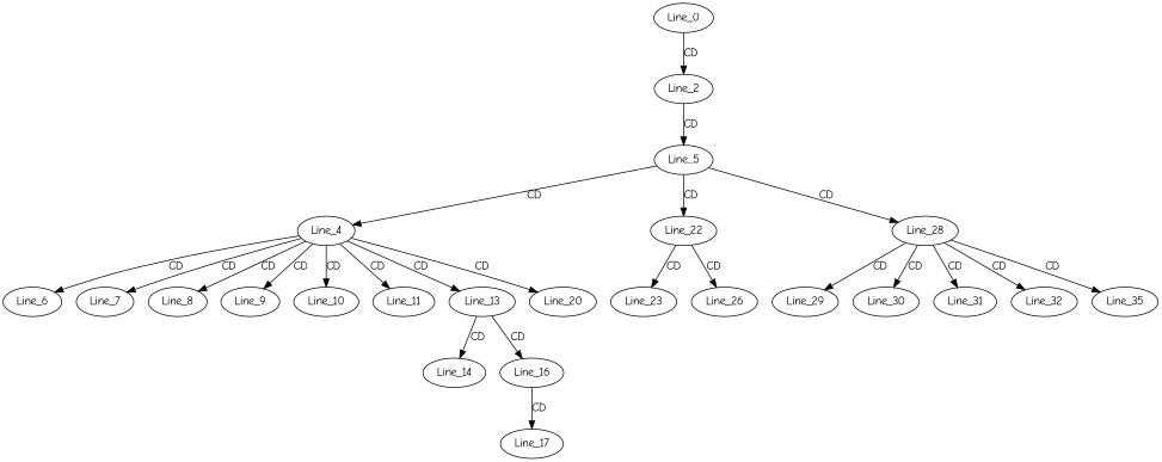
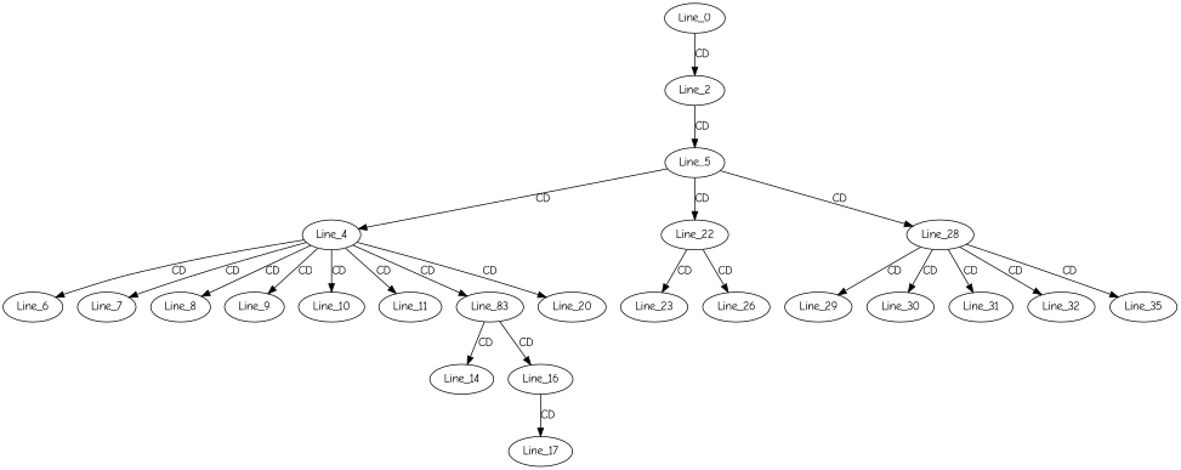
  digraph {
    fontname="Comic Neue"
    node [fontname="Comic Neue"]
    edge [fontname="Comic Neue"]
    Line_0
    Line_2
    n3 [label=Line_5]
    Line_4
    Line_22
    Line_28
    Line_6
    Line_7
    Line_8
    Line_9
    Line_10
    Line_11
-   Line_13
+   Line_13 [label=Line_83]
    Line_20
    Line_23
    Line_26
    Line_29
    Line_30
    Line_31
    Line_32
    Line_35
    Line_14
    Line_16
    Line_17
    Line_0 -> Line_2 [label=CD]
    Line_2 -> n3 [label=CD]
    n3 -> Line_4 [label=CD]
    n3 -> Line_22 [label=CD]
    n3 -> Line_28 [label=CD]
    Line_4 -> Line_6 [label=CD]
    Line_4 -> Line_7 [label=CD]
    Line_4 -> Line_8 [label=CD]
    Line_4 -> Line_9 [label=CD]
    Line_4 -> Line_10 [label=CD]
    Line_4 -> Line_11 [label=CD]
    Line_4 -> Line_13 [label=CD]
    Line_4 -> Line_20 [label=CD]
    Line_22 -> Line_23 [label=CD]
    Line_22 -> Line_26 [label=CD]
    Line_28 -> Line_29 [label=CD]
    Line_28 -> Line_30 [label=CD]
    Line_28 -> Line_31 [label=CD]
    Line_28 -> Line_32 [label=CD]
    Line_28 -> Line_35 [label=CD]
    Line_13 -> Line_14 [label=CD]
    Line_13 -> Line_16 [label=CD]
    Line_16 -> Line_17 [label=CD]
  }
